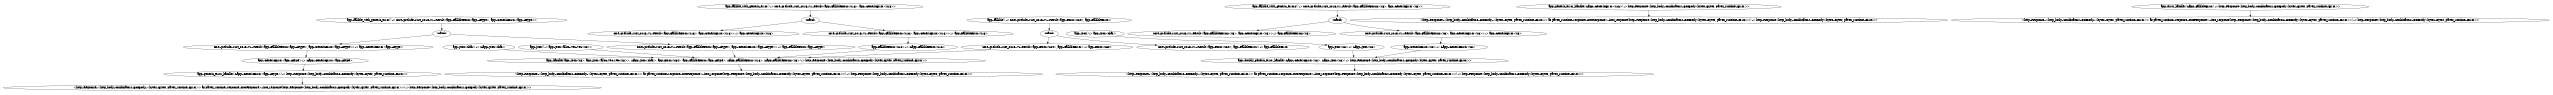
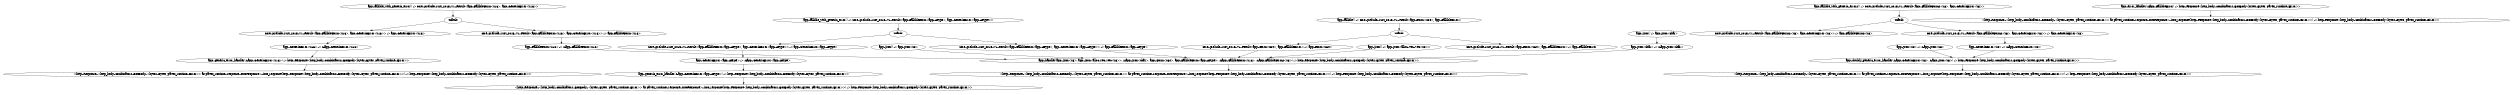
  digraph {
    n1 [label="app::handler(app::Json<u8>, app::Json<alloc::vec::Vec<u8>>, &app::Json<char>, app::Form<u64>, app::FallibleForm<app::AType>, &app::FallibleForm<u16>, &app::FallibleForm2<u8>) -> http::Response<http_body::combinators::BoxBody<bytes::Bytes, pavex_runtime::Error>>"]
    n2 [label="<http::Response::<http_body::combinators::BoxBody::<bytes::Bytes, pavex_runtime::Error>> as pavex_runtime::response::IntoResponse>::into_response(http::Response<http_body::combinators::BoxBody<bytes::Bytes, pavex_runtime::Error>>) -> http::Response<http_body::combinators::BoxBody<bytes::Bytes, pavex_runtime::Error>>"]
    n3 [label="core::prelude::rust_2015::v1::Result<app::FallibleForm2<u8>, app::GenericError<u8>> -> app::FallibleForm2<u8>"]
    n4 [label="app::fallible_with_generic_error2() -> core::prelude::rust_2015::v1::Result<app::FallibleForm2<u8>, app::GenericError<u8>>"]
    n5 [label="`match`"]
    n6 [label="core::prelude::rust_2015::v1::Result<app::FallibleForm2<u8>, app::GenericError<u8>> -> app::GenericError<u8>"]
    n7 [label="app::FallibleForm<u16> -> &app::FallibleForm<u16>"]
    n8 [label="core::prelude::rust_2015::v1::Result<app::FallibleForm<u16>, app::GenericError<u16>> -> app::FallibleForm<u16>"]
    n9 [label="app::fallible_with_generic_error() -> core::prelude::rust_2015::v1::Result<app::FallibleForm<u16>, app::GenericError<u16>>"]
    n10 [label="`match`"]
    n11 [label="core::prelude::rust_2015::v1::Result<app::FallibleForm<u16>, app::GenericError<u16>> -> app::GenericError<u16>"]
    n12 [label="core::prelude::rust_2015::v1::Result<app::FallibleForm<app::AType>, app::GenericError<app::AType>> -> app::FallibleForm<app::AType>"]
    n13 [label="app::fallible_with_generic_error() -> core::prelude::rust_2015::v1::Result<app::FallibleForm<app::AType>, app::GenericError<app::AType>>"]
    n14 [label="`match`"]
    n15 [label="core::prelude::rust_2015::v1::Result<app::FallibleForm<app::AType>, app::GenericError<app::AType>> -> app::GenericError<app::AType>"]
    n16 [label="core::prelude::rust_2015::v1::Result<app::Form<u64>, app::FallibleError> -> app::Form<u64>"]
    n17 [label="app::fallible() -> core::prelude::rust_2015::v1::Result<app::Form<u64>, app::FallibleError>"]
    n18 [label="`match`"]
    n19 [label="core::prelude::rust_2015::v1::Result<app::Form<u64>, app::FallibleError> -> app::FallibleError"]
    n20 [label="app::Json<char> -> &app::Json<char>"]
    n21 [label="app::json() -> app::Json<char>"]
    n22 [label="app::json() -> app::Json<alloc::vec::Vec<u8>>"]
+   n23 [label="app::json() -> app::Json<u8>"]
    n24 [label="app::Json<u8> -> &app::Json<u8>"]
    n25 [label="app::doubly_generic_error_handler(&app::GenericError<u8>, &app::Json<u8>) -> http::Response<http_body::combinators::BoxBody<bytes::Bytes, pavex_runtime::Error>>"]
    n26 [label="app::GenericError<u8> -> &app::GenericError<u8>"]
+   n27 [label="app::GenericError<u16> -> &app::GenericError<u16>"]
    n28 [label="app::generic_error_handler(&app::GenericError<u16>) -> http::Response<http_body::combinators::BoxBody<bytes::Bytes, pavex_runtime::Error>>"]
    n29 [label="app::GenericError<app::AType> -> &app::GenericError<app::AType>"]
    n30 [label="app::generic_error_handler(&app::GenericError<app::AType>) -> http::Response<http_body::combinators::BoxBody<bytes::Bytes, pavex_runtime::Error>>"]
    n31 [label="<http::Response::<http_body::combinators::BoxBody::<bytes::Bytes, pavex_runtime::Error>> as pavex_runtime::response::IntoResponse>::into_response(http::Response<http_body::combinators::BoxBody<bytes::Bytes, pavex_runtime::Error>>) -> http::Response<http_body::combinators::BoxBody<bytes::Bytes, pavex_runtime::Error>>"]
    n32 [label="<http::Response::<http_body::combinators::BoxBody::<bytes::Bytes, pavex_runtime::Error>> as pavex_runtime::response::IntoResponse>::into_response(http::Response<http_body::combinators::BoxBody<bytes::Bytes, pavex_runtime::Error>>) -> http::Response<http_body::combinators::BoxBody<bytes::Bytes, pavex_runtime::Error>>"]
    n33 [label="<http::Response::<http_body::combinators::BoxBody::<bytes::Bytes, pavex_runtime::Error>> as pavex_runtime::response::IntoResponse>::into_response(http::Response<http_body::combinators::BoxBody<bytes::Bytes, pavex_runtime::Error>>) -> http::Response<http_body::combinators::BoxBody<bytes::Bytes, pavex_runtime::Error>>"]
    n34 [label="app::error_handler(&app::FallibleError) -> http::Response<http_body::combinators::BoxBody<bytes::Bytes, pavex_runtime::Error>>"]
    n35 [label="<http::Response::<http_body::combinators::BoxBody::<bytes::Bytes, pavex_runtime::Error>> as pavex_runtime::response::IntoResponse>::into_response(http::Response<http_body::combinators::BoxBody<bytes::Bytes, pavex_runtime::Error>>) -> http::Response<http_body::combinators::BoxBody<bytes::Bytes, pavex_runtime::Error>>"]
    n1 -> n2
    n4 -> n5
    n5 -> n3
    n5 -> n6
    n6 -> n26
    n7 -> n1
    n8 -> n7
    n9 -> n10
    n10 -> n8
    n10 -> n11
+   n11 -> n27
    n12 -> n1
    n13 -> n14
    n14 -> n12
    n14 -> n15
    n15 -> n29
    n16 -> n1
    n17 -> n18
    n18 -> n16
    n18 -> n19
    n20 -> n1
-   n21 -> n24
+   n21 -> n20
    n22 -> n1
+   n23 -> n1
    n24 -> n25
    n25 -> n31
    n26 -> n25
+   n27 -> n28
    n28 -> n32
    n29 -> n30
    n30 -> n33
    n34 -> n35
  }
